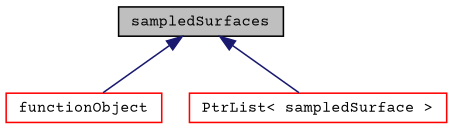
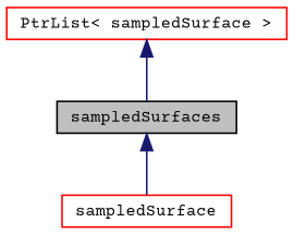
  digraph {
    fontname="Courier Prime"
    node [color=red fontname="Courier Prime" fontsize=10 shape=record]
    edge [color=midnightblue dir=back fontname="Courier Prime" fontsize=10 labelfontname=Helvetica labelfontsize=10 style=solid]
    n1 [color=black fillcolor=grey75 fontcolor=black height=0.2 label=sampledSurfaces style=filled width=0.4]
-   n2 [height=0.2 label=functionObject width=0.4]
+   n2 [height=0.2 label=sampledSurface width=0.4]
    n3 [height=0.2 label="PtrList\< sampledSurface \>" width=0.4]
    n1 -> n2
-   n1 -> n3
+   n3 -> n1
  }
